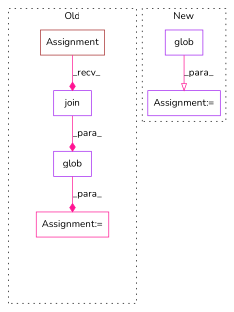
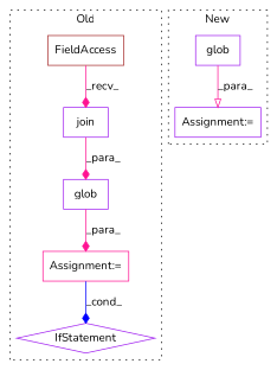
  digraph {
    fontname=Nunito
    node [a=32 color=purple fontname=Nunito l="5,1" shape=box]
    edge [arrowhead=diamond color=deeppink fontname=Nunito]
+   n1 [a=25 l="4,2" label=IfStatement s="8774,8825" shape=diamond]
    n2 [a=7 color=deeppink l=1 label="Assignment:=" s=8545]
    n3 [label=join s="8564,8627"]
    n4 [label=glob s="8551,8628"]
-   n5 [a=22 color=brown l=7 label=Assignment s=8556]
+   n5 [a=22 color=brown l=7 label=FieldAccess s=8556]
    n6 [label=glob s="7659,7689"]
    n7 [a=7 l=1 label="Assignment:=" s=7653]
    subgraph cluster_1 {
      label=Old
      style=dotted
+     n1
      n2
      n3
      n4
      n5
    }
    subgraph cluster_2 {
      label=New
      style=dotted
      n6
      n7
    }
+   n2 -> n1 [color=blue label=_cond_]
    n3 -> n4 [label=_para_]
    n4 -> n2 [label=_para_]
    n5 -> n3 [label=_recv_]
    n6 -> n7 [arrowhead=onormal label=_para_]
  }
